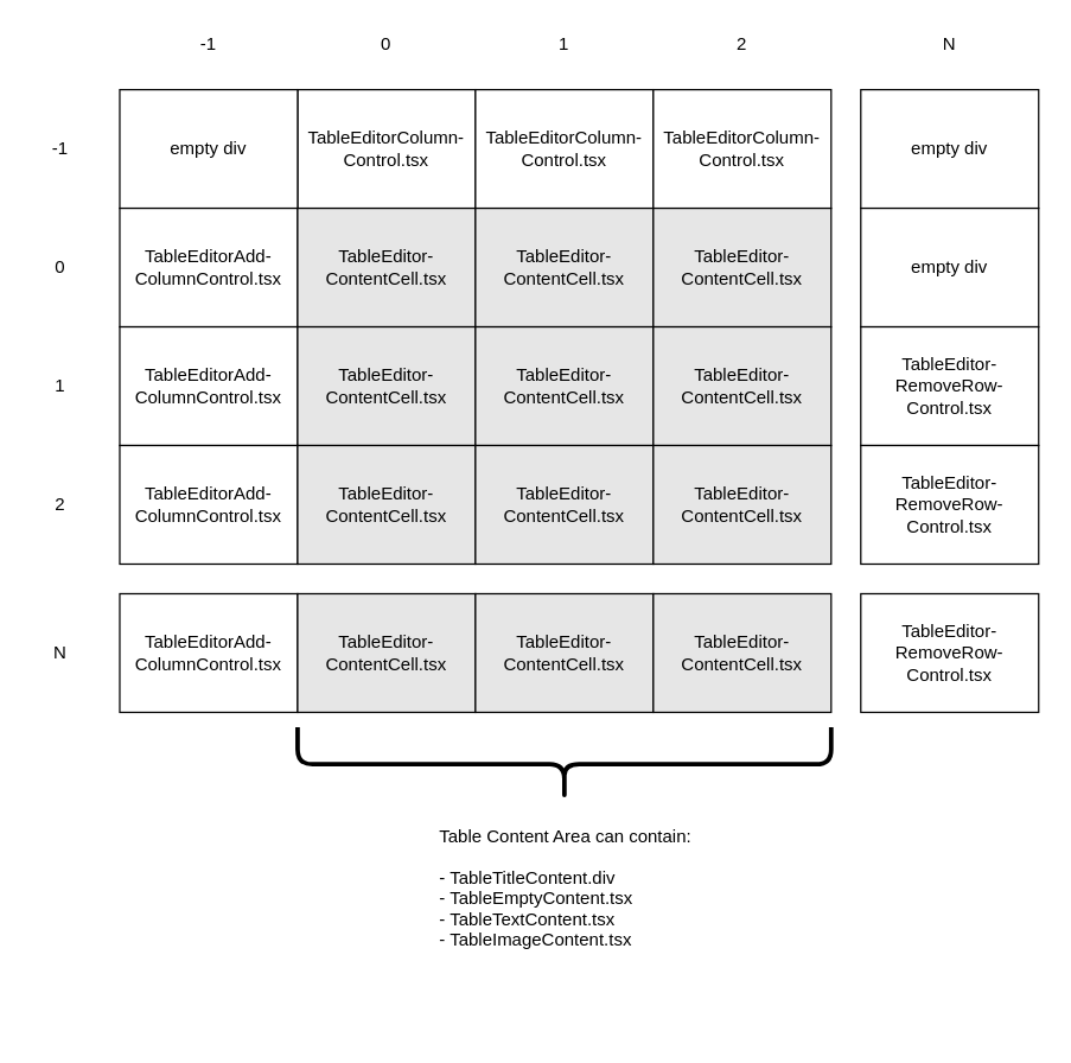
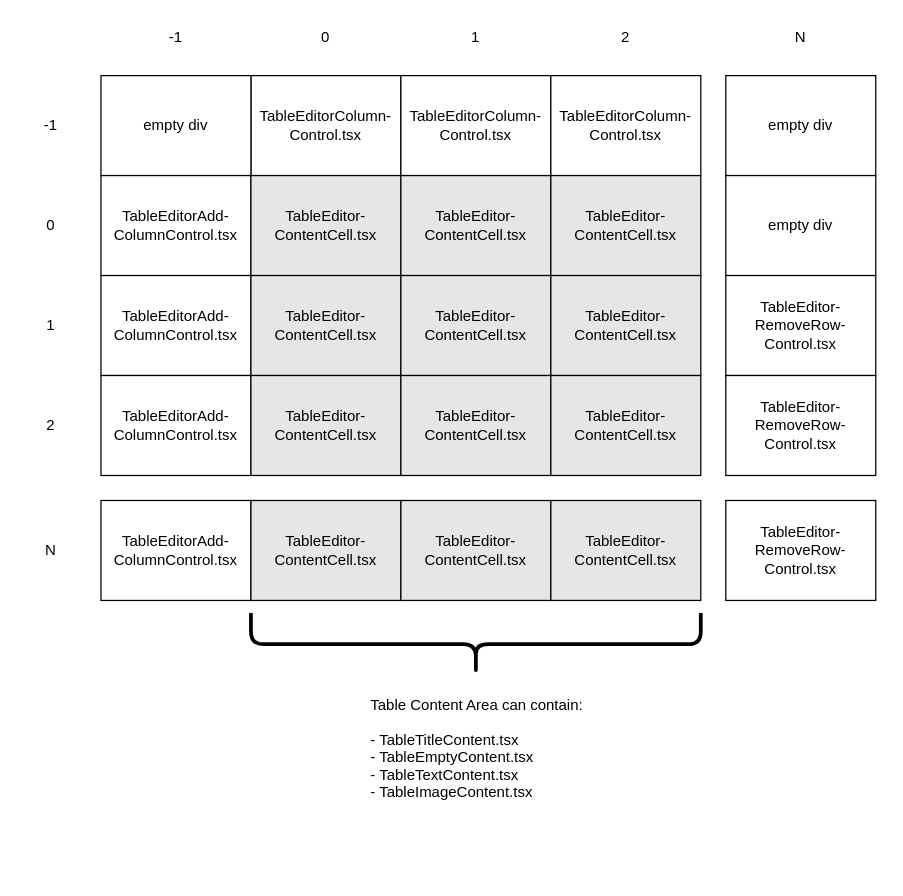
  <mxCell id="0" />
  <mxCell id="1" parent="0" />
  <mxCell id="2" value="TableEditorColumn-Control.tsx" style="rounded=0;whiteSpace=wrap;html=1;" vertex="1" parent="1"><mxGeometry x="200" y="60" width="120" height="80" as="geometry" /></mxCell>
  <mxCell id="3" value="empty div" style="rounded=0;whiteSpace=wrap;html=1;" vertex="1" parent="1"><mxGeometry x="80" y="60" width="120" height="80" as="geometry" /></mxCell>
  <mxCell id="4" value="TableEditorColumn-Control.tsx" style="rounded=0;whiteSpace=wrap;html=1;" vertex="1" parent="1"><mxGeometry x="320" y="60" width="120" height="80" as="geometry" /></mxCell>
  <mxCell id="5" value="TableEditorColumn-Control.tsx" style="rounded=0;whiteSpace=wrap;html=1;" vertex="1" parent="1"><mxGeometry x="440" y="60" width="120" height="80" as="geometry" /></mxCell>
  <mxCell id="6" value="empty div" style="rounded=0;whiteSpace=wrap;html=1;" vertex="1" parent="1"><mxGeometry x="580" y="60" width="120" height="80" as="geometry" /></mxCell>
  <mxCell id="7" value="TableEditorAdd-&lt;br&gt;ColumnControl.tsx" style="rounded=0;whiteSpace=wrap;html=1;" vertex="1" parent="1"><mxGeometry x="80" y="140" width="120" height="80" as="geometry" /></mxCell>
  <mxCell id="8" value="TableEditor-&lt;br&gt;ContentCell.tsx" style="rounded=0;whiteSpace=wrap;html=1;fillColor=#E6E6E6;" vertex="1" parent="1"><mxGeometry x="200" y="140" width="120" height="80" as="geometry" /></mxCell>
  <mxCell id="9" value="TableEditor-&lt;br&gt;ContentCell.tsx" style="rounded=0;whiteSpace=wrap;html=1;fillColor=#E6E6E6;" vertex="1" parent="1"><mxGeometry x="320" y="140" width="120" height="80" as="geometry" /></mxCell>
  <mxCell id="10" value="TableEditor-&lt;br&gt;ContentCell.tsx" style="rounded=0;whiteSpace=wrap;html=1;fillColor=#E6E6E6;" vertex="1" parent="1"><mxGeometry x="440" y="140" width="120" height="80" as="geometry" /></mxCell>
  <mxCell id="11" value="empty div" style="rounded=0;whiteSpace=wrap;html=1;" vertex="1" parent="1"><mxGeometry x="580" y="140" width="120" height="80" as="geometry" /></mxCell>
  <mxCell id="12" value="0" style="text;html=1;strokeColor=none;fillColor=none;align=center;verticalAlign=middle;whiteSpace=wrap;rounded=0;" vertex="1" parent="1"><mxGeometry x="20" y="170" width="40" height="20" as="geometry" /></mxCell>
  <mxCell id="13" value="-1" style="text;html=1;strokeColor=none;fillColor=none;align=center;verticalAlign=middle;whiteSpace=wrap;rounded=0;" vertex="1" parent="1"><mxGeometry x="120" y="20" width="40" height="20" as="geometry" /></mxCell>
  <mxCell id="14" value="-1" style="text;html=1;strokeColor=none;fillColor=none;align=center;verticalAlign=middle;whiteSpace=wrap;rounded=0;" vertex="1" parent="1"><mxGeometry x="20" y="90" width="40" height="20" as="geometry" /></mxCell>
  <mxCell id="15" value="0" style="text;html=1;strokeColor=none;fillColor=none;align=center;verticalAlign=middle;whiteSpace=wrap;rounded=0;" vertex="1" parent="1"><mxGeometry x="240" y="20" width="40" height="20" as="geometry" /></mxCell>
  <mxCell id="16" value="1" style="text;html=1;strokeColor=none;fillColor=none;align=center;verticalAlign=middle;whiteSpace=wrap;rounded=0;" vertex="1" parent="1"><mxGeometry x="360" y="20" width="40" height="20" as="geometry" /></mxCell>
  <mxCell id="17" value="2" style="text;html=1;strokeColor=none;fillColor=none;align=center;verticalAlign=middle;whiteSpace=wrap;rounded=0;" vertex="1" parent="1"><mxGeometry x="480" y="20" width="40" height="20" as="geometry" /></mxCell>
  <mxCell id="18" value="N" style="text;html=1;strokeColor=none;fillColor=none;align=center;verticalAlign=middle;whiteSpace=wrap;rounded=0;" vertex="1" parent="1"><mxGeometry x="620" y="20" width="40" height="20" as="geometry" /></mxCell>
  <mxCell id="19" value="TableEditorAdd-&lt;br&gt;ColumnControl.tsx" style="rounded=0;whiteSpace=wrap;html=1;" vertex="1" parent="1"><mxGeometry x="80" y="220" width="120" height="80" as="geometry" /></mxCell>
  <mxCell id="20" value="TableEditor-&lt;br&gt;ContentCell.tsx" style="rounded=0;whiteSpace=wrap;html=1;fillColor=#E6E6E6;" vertex="1" parent="1"><mxGeometry x="200" y="220" width="120" height="80" as="geometry" /></mxCell>
  <mxCell id="21" value="TableEditor-&lt;br&gt;ContentCell.tsx" style="rounded=0;whiteSpace=wrap;html=1;fillColor=#E6E6E6;" vertex="1" parent="1"><mxGeometry x="320" y="220" width="120" height="80" as="geometry" /></mxCell>
  <mxCell id="22" value="TableEditor-&lt;br&gt;ContentCell.tsx" style="rounded=0;whiteSpace=wrap;html=1;fillColor=#E6E6E6;" vertex="1" parent="1"><mxGeometry x="440" y="220" width="120" height="80" as="geometry" /></mxCell>
  <mxCell id="23" value="TableEditor-RemoveRow-Control.tsx" style="rounded=0;whiteSpace=wrap;html=1;" vertex="1" parent="1"><mxGeometry x="580" y="220" width="120" height="80" as="geometry" /></mxCell>
  <mxCell id="24" value="1" style="text;html=1;strokeColor=none;fillColor=none;align=center;verticalAlign=middle;whiteSpace=wrap;rounded=0;" vertex="1" parent="1"><mxGeometry x="20" y="250" width="40" height="20" as="geometry" /></mxCell>
  <mxCell id="25" value="TableEditorAdd-&lt;br&gt;ColumnControl.tsx" style="rounded=0;whiteSpace=wrap;html=1;" vertex="1" parent="1"><mxGeometry x="80" y="300" width="120" height="80" as="geometry" /></mxCell>
  <mxCell id="26" value="TableEditor-&lt;br&gt;ContentCell.tsx" style="rounded=0;whiteSpace=wrap;html=1;fillColor=#E6E6E6;" vertex="1" parent="1"><mxGeometry x="200" y="300" width="120" height="80" as="geometry" /></mxCell>
  <mxCell id="27" value="TableEditor-&lt;br&gt;ContentCell.tsx" style="rounded=0;whiteSpace=wrap;html=1;fillColor=#E6E6E6;" vertex="1" parent="1"><mxGeometry x="320" y="300" width="120" height="80" as="geometry" /></mxCell>
  <mxCell id="28" value="TableEditor-&lt;br&gt;ContentCell.tsx" style="rounded=0;whiteSpace=wrap;html=1;fillColor=#E6E6E6;" vertex="1" parent="1"><mxGeometry x="440" y="300" width="120" height="80" as="geometry" /></mxCell>
  <mxCell id="29" value="TableEditor-RemoveRow-Control.tsx" style="rounded=0;whiteSpace=wrap;html=1;" vertex="1" parent="1"><mxGeometry x="580" y="300" width="120" height="80" as="geometry" /></mxCell>
  <mxCell id="30" value="2" style="text;html=1;strokeColor=none;fillColor=none;align=center;verticalAlign=middle;whiteSpace=wrap;rounded=0;" vertex="1" parent="1"><mxGeometry x="20" y="330" width="40" height="20" as="geometry" /></mxCell>
  <mxCell id="31" value="TableEditorAdd-&lt;br&gt;ColumnControl.tsx" style="rounded=0;whiteSpace=wrap;html=1;" vertex="1" parent="1"><mxGeometry x="80" y="400" width="120" height="80" as="geometry" /></mxCell>
  <mxCell id="32" value="TableEditor-&lt;br&gt;ContentCell.tsx" style="rounded=0;whiteSpace=wrap;html=1;fillColor=#E6E6E6;" vertex="1" parent="1"><mxGeometry x="200" y="400" width="120" height="80" as="geometry" /></mxCell>
  <mxCell id="33" value="TableEditor-&lt;br&gt;ContentCell.tsx" style="rounded=0;whiteSpace=wrap;html=1;fillColor=#E6E6E6;" vertex="1" parent="1"><mxGeometry x="320" y="400" width="120" height="80" as="geometry" /></mxCell>
  <mxCell id="34" value="TableEditor-&lt;br&gt;ContentCell.tsx" style="rounded=0;whiteSpace=wrap;html=1;fillColor=#E6E6E6;" vertex="1" parent="1"><mxGeometry x="440" y="400" width="120" height="80" as="geometry" /></mxCell>
  <mxCell id="35" value="TableEditor-RemoveRow-Control.tsx" style="rounded=0;whiteSpace=wrap;html=1;" vertex="1" parent="1"><mxGeometry x="580" y="400" width="120" height="80" as="geometry" /></mxCell>
  <mxCell id="36" value="N" style="text;html=1;strokeColor=none;fillColor=none;align=center;verticalAlign=middle;whiteSpace=wrap;rounded=0;" vertex="1" parent="1"><mxGeometry x="20" y="430" width="40" height="20" as="geometry" /></mxCell>
  <mxCell id="37" value="" style="shape=curlyBracket;whiteSpace=wrap;html=1;rounded=1;fillColor=#E6E6E6;rotation=-90;strokeWidth=3;" vertex="1" parent="1"><mxGeometry x="355" y="335" width="50" height="360" as="geometry" /></mxCell>
- <mxCell id="38" value="Table Content Area can contain:&#10;&#10;- TableTitleContent.div&#10;- TableEmptyContent.tsx&#10;- TableTextContent.tsx&#10;- TableImageContent.tsx&#10;" style="text;strokeColor=none;fillColor=none;align=left;verticalAlign=top;spacingLeft=4;spacingRight=4;overflow=hidden;rotatable=0;points=[[0,0.5],[1,0.5]];portConstraint=eastwest;" vertex="1" parent="1"><mxGeometry x="290" y="550" width="210" height="100" as="geometry" /></mxCell>
+ <mxCell id="38" value="Table Content Area can contain:&#10;&#10;- TableTitleContent.tsx&#10;- TableEmptyContent.tsx&#10;- TableTextContent.tsx&#10;- TableImageContent.tsx&#10;" style="text;strokeColor=none;fillColor=none;align=left;verticalAlign=top;spacingLeft=4;spacingRight=4;overflow=hidden;rotatable=0;points=[[0,0.5],[1,0.5]];portConstraint=eastwest;" vertex="1" parent="1"><mxGeometry x="290" y="550" width="210" height="100" as="geometry" /></mxCell>
